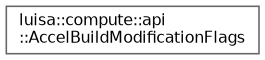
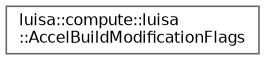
  digraph {
    rankdir=LR
-   n1 [color=grey40 fillcolor=white fontname=Helvetica fontsize=10 height=0.2 label="luisa::compute::api\l::AccelBuildModificationFlags" shape=box style=filled width=0.4]
+   n1 [color=grey40 fillcolor=white fontname=Helvetica fontsize=10 height=0.2 label="luisa::compute::luisa\l::AccelBuildModificationFlags" shape=box style=filled width=0.4]
  }
